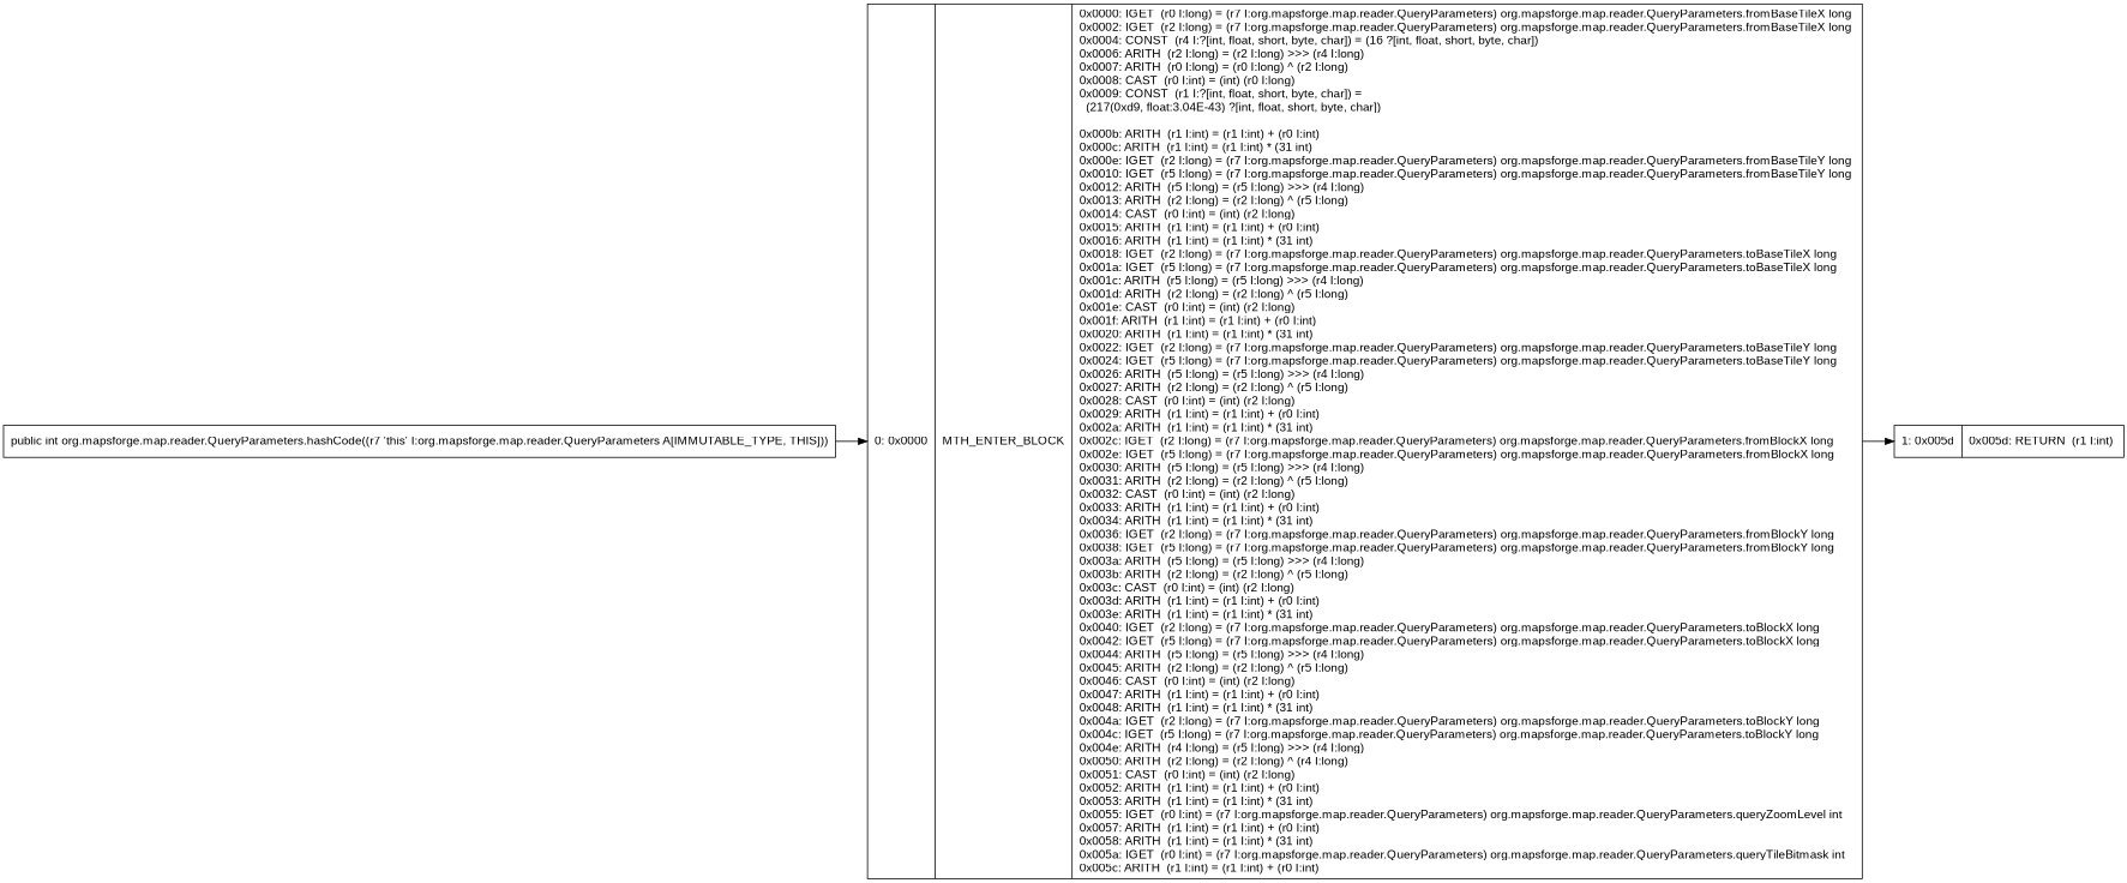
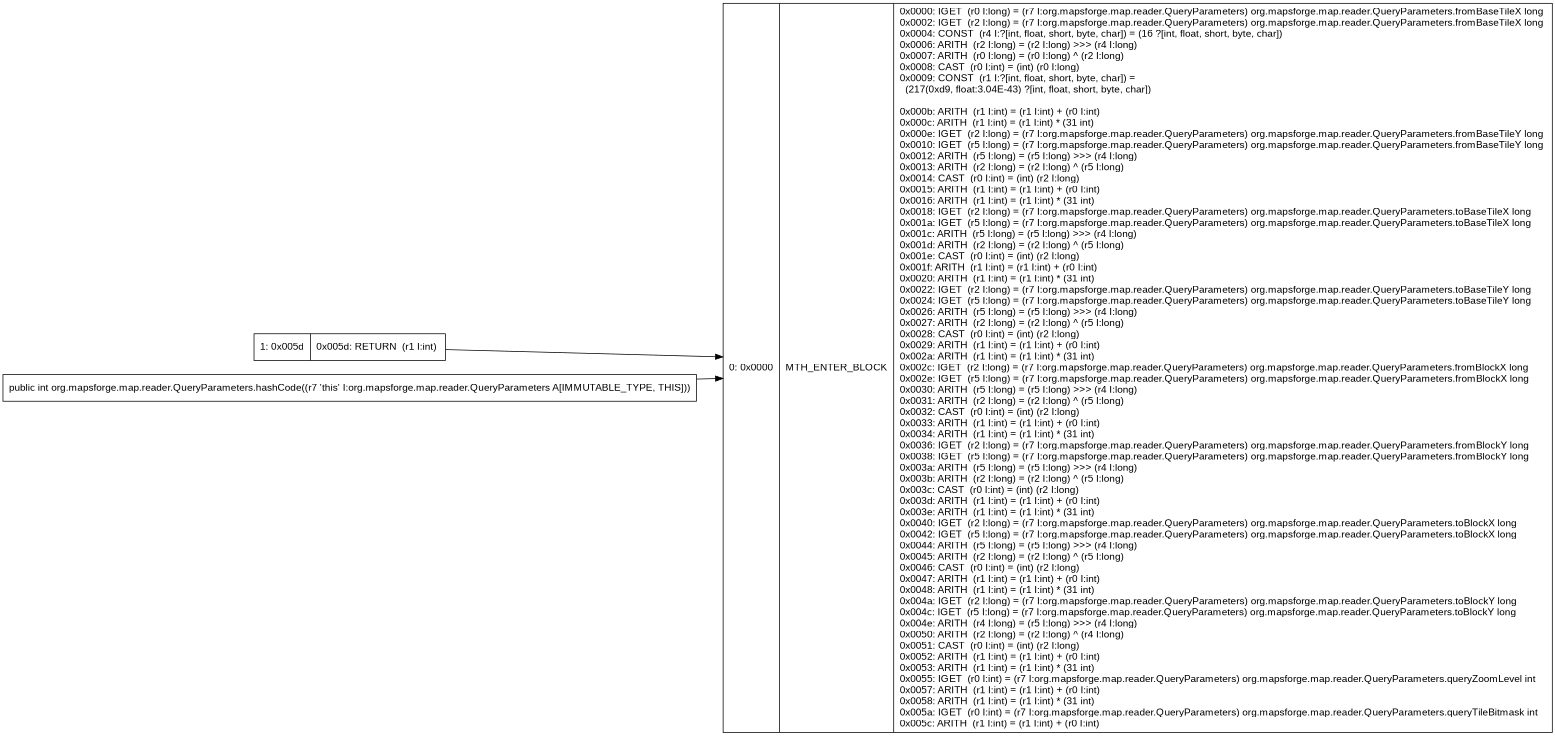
  digraph {
    rankdir=LR
    fontname="Liberation Sans"
    node [shape=record fontname="Liberation Sans"]
    edge [fontname="Liberation Sans"]
    n1 [label="{0\:\ 0x0000|MTH_ENTER_BLOCK\l|0x0000: IGET  (r0 I:long) = (r7 I:org.mapsforge.map.reader.QueryParameters) org.mapsforge.map.reader.QueryParameters.fromBaseTileX long \l0x0002: IGET  (r2 I:long) = (r7 I:org.mapsforge.map.reader.QueryParameters) org.mapsforge.map.reader.QueryParameters.fromBaseTileX long \l0x0004: CONST  (r4 I:?[int, float, short, byte, char]) = (16 ?[int, float, short, byte, char]) \l0x0006: ARITH  (r2 I:long) = (r2 I:long) \>\>\> (r4 I:long) \l0x0007: ARITH  (r0 I:long) = (r0 I:long) ^ (r2 I:long) \l0x0008: CAST  (r0 I:int) = (int) (r0 I:long) \l0x0009: CONST  (r1 I:?[int, float, short, byte, char]) = \l  (217(0xd9, float:3.04E\-43) ?[int, float, short, byte, char])\l \l0x000b: ARITH  (r1 I:int) = (r1 I:int) + (r0 I:int) \l0x000c: ARITH  (r1 I:int) = (r1 I:int) * (31 int) \l0x000e: IGET  (r2 I:long) = (r7 I:org.mapsforge.map.reader.QueryParameters) org.mapsforge.map.reader.QueryParameters.fromBaseTileY long \l0x0010: IGET  (r5 I:long) = (r7 I:org.mapsforge.map.reader.QueryParameters) org.mapsforge.map.reader.QueryParameters.fromBaseTileY long \l0x0012: ARITH  (r5 I:long) = (r5 I:long) \>\>\> (r4 I:long) \l0x0013: ARITH  (r2 I:long) = (r2 I:long) ^ (r5 I:long) \l0x0014: CAST  (r0 I:int) = (int) (r2 I:long) \l0x0015: ARITH  (r1 I:int) = (r1 I:int) + (r0 I:int) \l0x0016: ARITH  (r1 I:int) = (r1 I:int) * (31 int) \l0x0018: IGET  (r2 I:long) = (r7 I:org.mapsforge.map.reader.QueryParameters) org.mapsforge.map.reader.QueryParameters.toBaseTileX long \l0x001a: IGET  (r5 I:long) = (r7 I:org.mapsforge.map.reader.QueryParameters) org.mapsforge.map.reader.QueryParameters.toBaseTileX long \l0x001c: ARITH  (r5 I:long) = (r5 I:long) \>\>\> (r4 I:long) \l0x001d: ARITH  (r2 I:long) = (r2 I:long) ^ (r5 I:long) \l0x001e: CAST  (r0 I:int) = (int) (r2 I:long) \l0x001f: ARITH  (r1 I:int) = (r1 I:int) + (r0 I:int) \l0x0020: ARITH  (r1 I:int) = (r1 I:int) * (31 int) \l0x0022: IGET  (r2 I:long) = (r7 I:org.mapsforge.map.reader.QueryParameters) org.mapsforge.map.reader.QueryParameters.toBaseTileY long \l0x0024: IGET  (r5 I:long) = (r7 I:org.mapsforge.map.reader.QueryParameters) org.mapsforge.map.reader.QueryParameters.toBaseTileY long \l0x0026: ARITH  (r5 I:long) = (r5 I:long) \>\>\> (r4 I:long) \l0x0027: ARITH  (r2 I:long) = (r2 I:long) ^ (r5 I:long) \l0x0028: CAST  (r0 I:int) = (int) (r2 I:long) \l0x0029: ARITH  (r1 I:int) = (r1 I:int) + (r0 I:int) \l0x002a: ARITH  (r1 I:int) = (r1 I:int) * (31 int) \l0x002c: IGET  (r2 I:long) = (r7 I:org.mapsforge.map.reader.QueryParameters) org.mapsforge.map.reader.QueryParameters.fromBlockX long \l0x002e: IGET  (r5 I:long) = (r7 I:org.mapsforge.map.reader.QueryParameters) org.mapsforge.map.reader.QueryParameters.fromBlockX long \l0x0030: ARITH  (r5 I:long) = (r5 I:long) \>\>\> (r4 I:long) \l0x0031: ARITH  (r2 I:long) = (r2 I:long) ^ (r5 I:long) \l0x0032: CAST  (r0 I:int) = (int) (r2 I:long) \l0x0033: ARITH  (r1 I:int) = (r1 I:int) + (r0 I:int) \l0x0034: ARITH  (r1 I:int) = (r1 I:int) * (31 int) \l0x0036: IGET  (r2 I:long) = (r7 I:org.mapsforge.map.reader.QueryParameters) org.mapsforge.map.reader.QueryParameters.fromBlockY long \l0x0038: IGET  (r5 I:long) = (r7 I:org.mapsforge.map.reader.QueryParameters) org.mapsforge.map.reader.QueryParameters.fromBlockY long \l0x003a: ARITH  (r5 I:long) = (r5 I:long) \>\>\> (r4 I:long) \l0x003b: ARITH  (r2 I:long) = (r2 I:long) ^ (r5 I:long) \l0x003c: CAST  (r0 I:int) = (int) (r2 I:long) \l0x003d: ARITH  (r1 I:int) = (r1 I:int) + (r0 I:int) \l0x003e: ARITH  (r1 I:int) = (r1 I:int) * (31 int) \l0x0040: IGET  (r2 I:long) = (r7 I:org.mapsforge.map.reader.QueryParameters) org.mapsforge.map.reader.QueryParameters.toBlockX long \l0x0042: IGET  (r5 I:long) = (r7 I:org.mapsforge.map.reader.QueryParameters) org.mapsforge.map.reader.QueryParameters.toBlockX long \l0x0044: ARITH  (r5 I:long) = (r5 I:long) \>\>\> (r4 I:long) \l0x0045: ARITH  (r2 I:long) = (r2 I:long) ^ (r5 I:long) \l0x0046: CAST  (r0 I:int) = (int) (r2 I:long) \l0x0047: ARITH  (r1 I:int) = (r1 I:int) + (r0 I:int) \l0x0048: ARITH  (r1 I:int) = (r1 I:int) * (31 int) \l0x004a: IGET  (r2 I:long) = (r7 I:org.mapsforge.map.reader.QueryParameters) org.mapsforge.map.reader.QueryParameters.toBlockY long \l0x004c: IGET  (r5 I:long) = (r7 I:org.mapsforge.map.reader.QueryParameters) org.mapsforge.map.reader.QueryParameters.toBlockY long \l0x004e: ARITH  (r4 I:long) = (r5 I:long) \>\>\> (r4 I:long) \l0x0050: ARITH  (r2 I:long) = (r2 I:long) ^ (r4 I:long) \l0x0051: CAST  (r0 I:int) = (int) (r2 I:long) \l0x0052: ARITH  (r1 I:int) = (r1 I:int) + (r0 I:int) \l0x0053: ARITH  (r1 I:int) = (r1 I:int) * (31 int) \l0x0055: IGET  (r0 I:int) = (r7 I:org.mapsforge.map.reader.QueryParameters) org.mapsforge.map.reader.QueryParameters.queryZoomLevel int \l0x0057: ARITH  (r1 I:int) = (r1 I:int) + (r0 I:int) \l0x0058: ARITH  (r1 I:int) = (r1 I:int) * (31 int) \l0x005a: IGET  (r0 I:int) = (r7 I:org.mapsforge.map.reader.QueryParameters) org.mapsforge.map.reader.QueryParameters.queryTileBitmask int \l0x005c: ARITH  (r1 I:int) = (r1 I:int) + (r0 I:int) \l}"]
    n2 [label="{1\:\ 0x005d|0x005d: RETURN  (r1 I:int) \l}"]
    n3 [label="{public int org.mapsforge.map.reader.QueryParameters.hashCode((r7 'this' I:org.mapsforge.map.reader.QueryParameters A[IMMUTABLE_TYPE, THIS])) }"]
-   n1 -> n2
+   n2 -> n1
    n3 -> n1
  }
